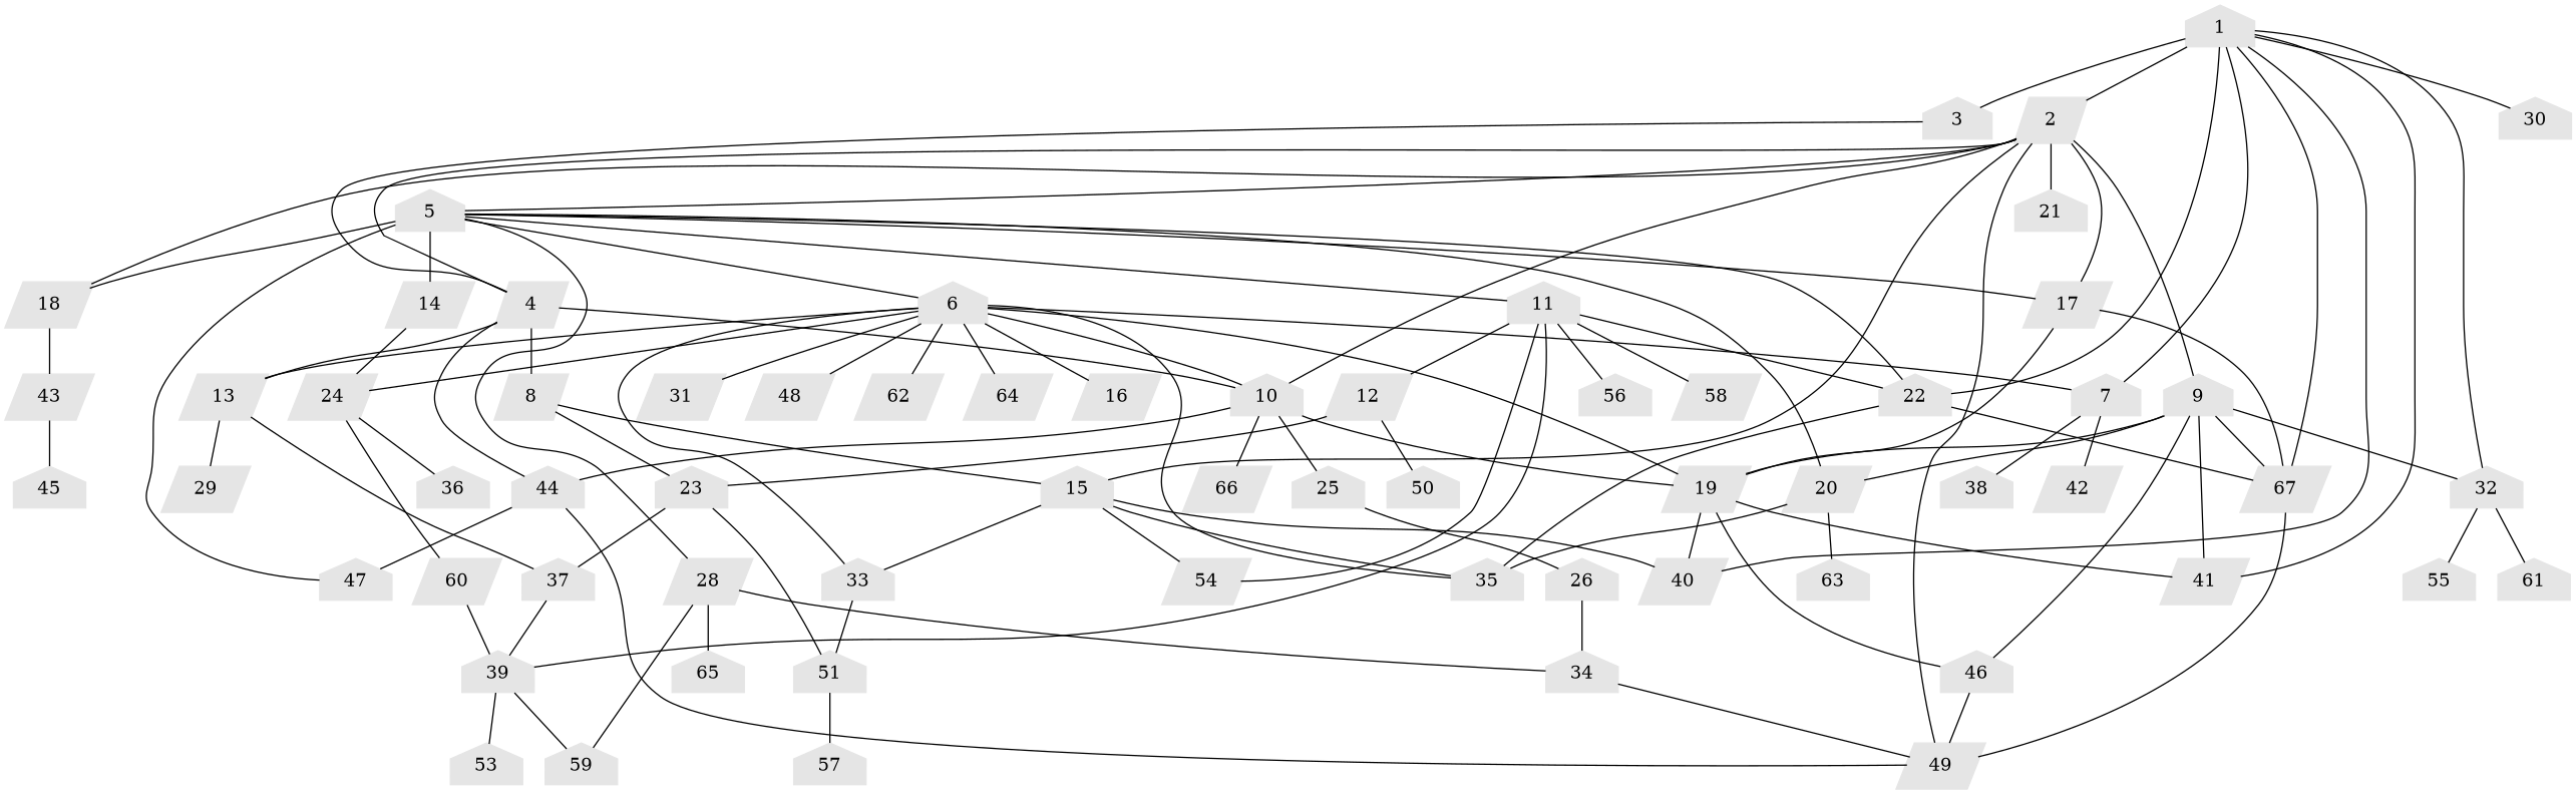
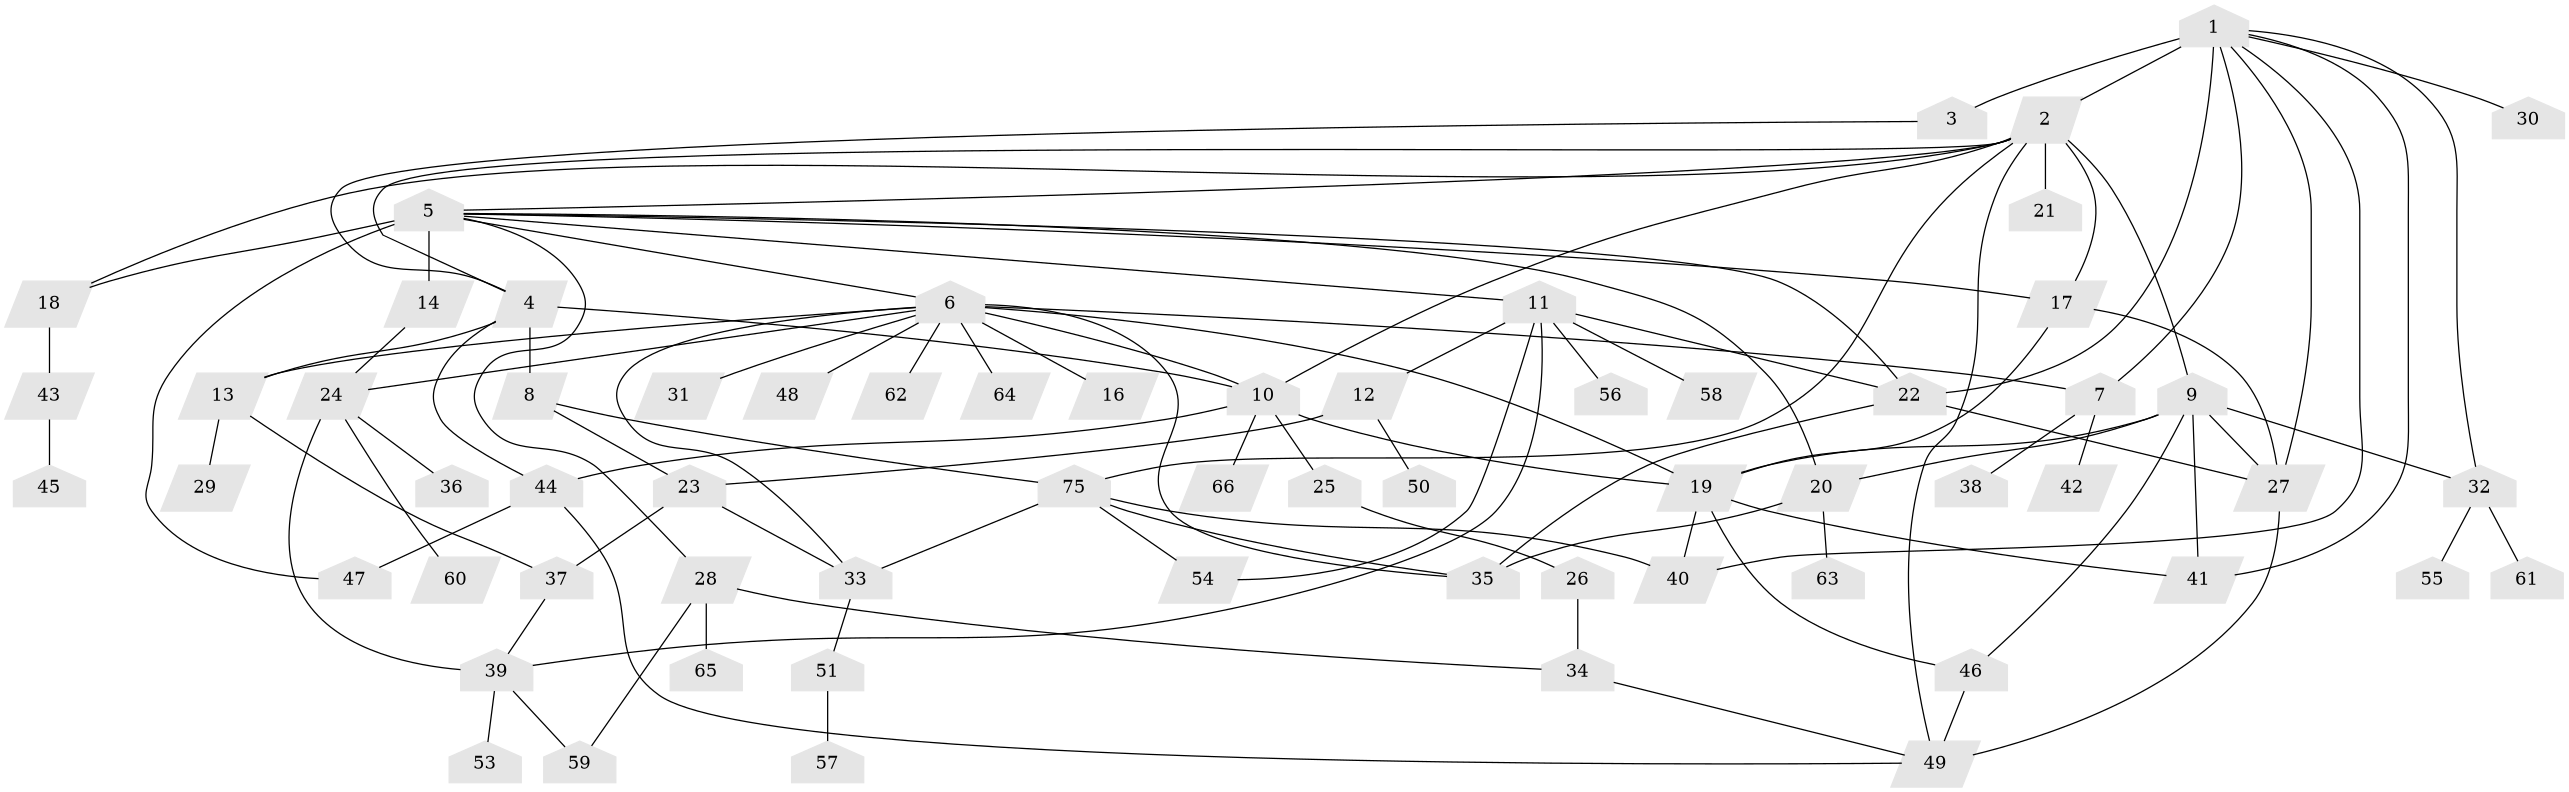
  graph {
    node [color=gray90 shape=house style=filled]
    edge [weight=1.0]
    2 [shape=parallelogram]
    1
    3
    7
    22
-   27 [shape=parallelogram label=67]
+   27 [shape=parallelogram]
    30
    32
    40 [shape=parallelogram]
    41 [shape=parallelogram]
    4 [shape=parallelogram]
    5
    9
    10
-   15
+   15 [label=75]
    17 [shape=parallelogram]
    18 [shape=parallelogram]
    21
    49 [shape=parallelogram]
    38
    42 [shape=parallelogram]
    35
    55
    61
    8 [shape=parallelogram]
    13 [shape=parallelogram]
    44
    6
    11
    14 [shape=parallelogram]
    20 [shape=parallelogram]
    28 [shape=parallelogram]
    47
    19 [shape=parallelogram]
    46
    25
    66 [shape=parallelogram]
    33
    54 [shape=parallelogram]
    43 [shape=parallelogram]
    23
    29 [shape=parallelogram]
    37
    16 [shape=parallelogram]
    24 [shape=parallelogram]
    31 [shape=parallelogram]
    48 [shape=parallelogram]
    62 [shape=parallelogram]
    64 [shape=parallelogram]
    12 [shape=parallelogram]
    39
    56
    58 [shape=parallelogram]
    63
    34
    59
    65
    36
    60 [shape=parallelogram]
    51
    26
    50
    53
    45
    57
    2 -- 4
    2 -- 5
    2 -- 9
    2 -- 10
    2 -- 15
    2 -- 17
    2 -- 18
    2 -- 21 [weight=4.0]
    2 -- 49
    1 -- 2
    1 -- 3 [weight=5.0]
    1 -- 7
    1 -- 22
    1 -- 27
    1 -- 30
    1 -- 32
    1 -- 40
    1 -- 41
    3 -- 4
    7 -- 38
    7 -- 42
    22 -- 27
    22 -- 35
    27 -- 49
    32 -- 55
    32 -- 61
    4 -- 10
    4 -- 8
    4 -- 13
    4 -- 44
    5 -- 22
    5 -- 17
    5 -- 18
    5 -- 6
    5 -- 11
    5 -- 14 [weight=10.0]
    5 -- 20
    5 -- 28
    5 -- 47
    9 -- 27
    9 -- 32
    9 -- 41 [weight=4.0]
    9 -- 20
    9 -- 19
    9 -- 46
    10 -- 44
    10 -- 19
    10 -- 25
    10 -- 66
    15 -- 40
    15 -- 35
    15 -- 33 [weight=2.0]
    15 -- 54
    17 -- 27
    17 -- 19
    18 -- 43
    8 -- 15
    8 -- 23
    13 -- 29
    13 -- 37
    44 -- 49
    44 -- 47
    6 -- 7
    6 -- 10
    6 -- 35
    6 -- 13
    6 -- 19 [weight=2.0]
    6 -- 33
    6 -- 16
    6 -- 24
    6 -- 31
    6 -- 48
    6 -- 62
    6 -- 64
    11 -- 22
    11 -- 54
    11 -- 12
    11 -- 39
    11 -- 56
    11 -- 58
    14 -- 24
    20 -- 35
    20 -- 63
    28 -- 34
    28 -- 59
    28 -- 65
    19 -- 40
    19 -- 41
    19 -- 46
    46 -- 49 [weight=2.0]
    25 -- 26
    33 -- 51
    43 -- 45
-   23 -- 51
+   23 -- 33
    23 -- 37
    37 -- 39
-   60 -- 39
+   24 -- 39
    24 -- 36
    24 -- 60
    12 -- 23
    12 -- 50
    39 -- 59
    39 -- 53
    34 -- 49
    51 -- 57
    26 -- 34
  }
